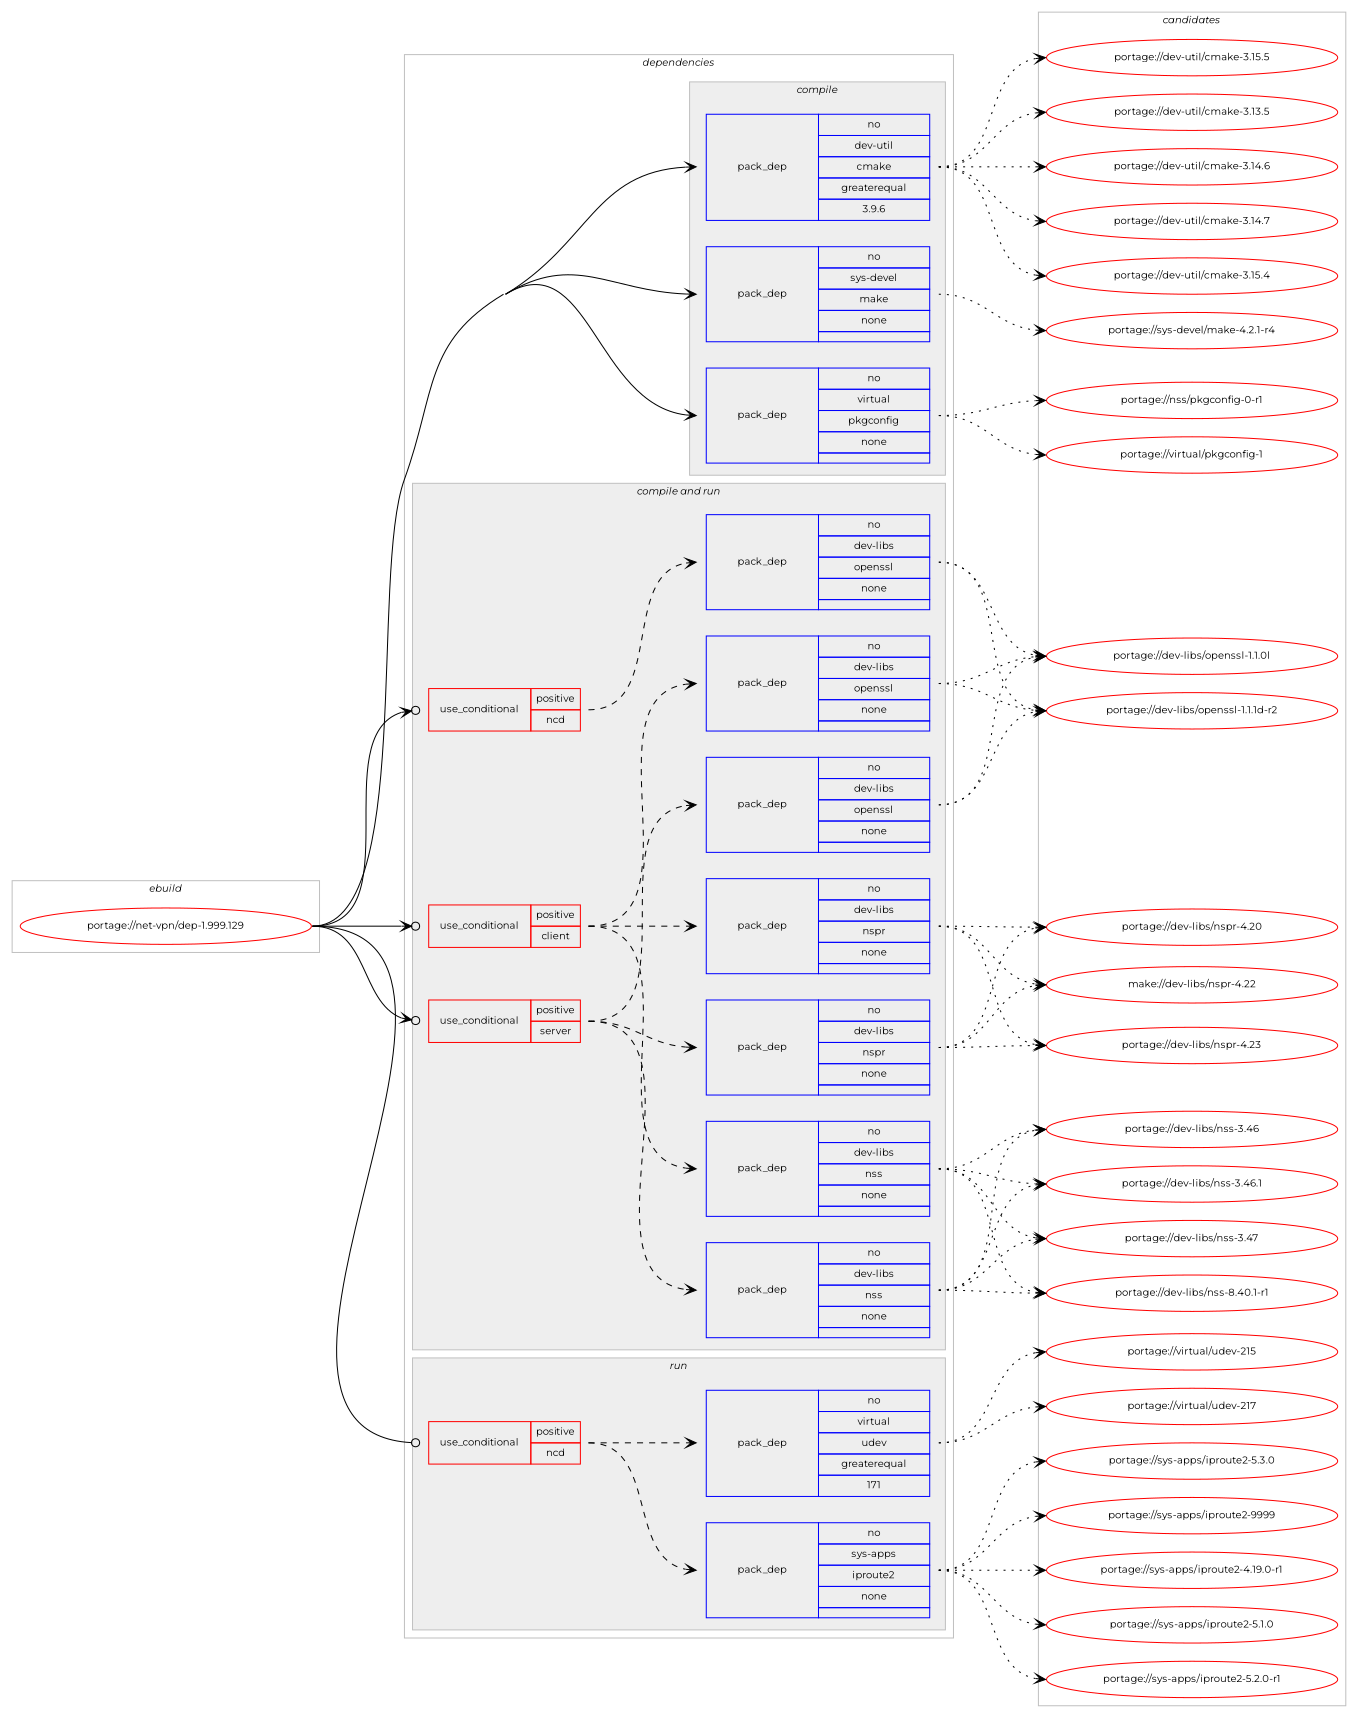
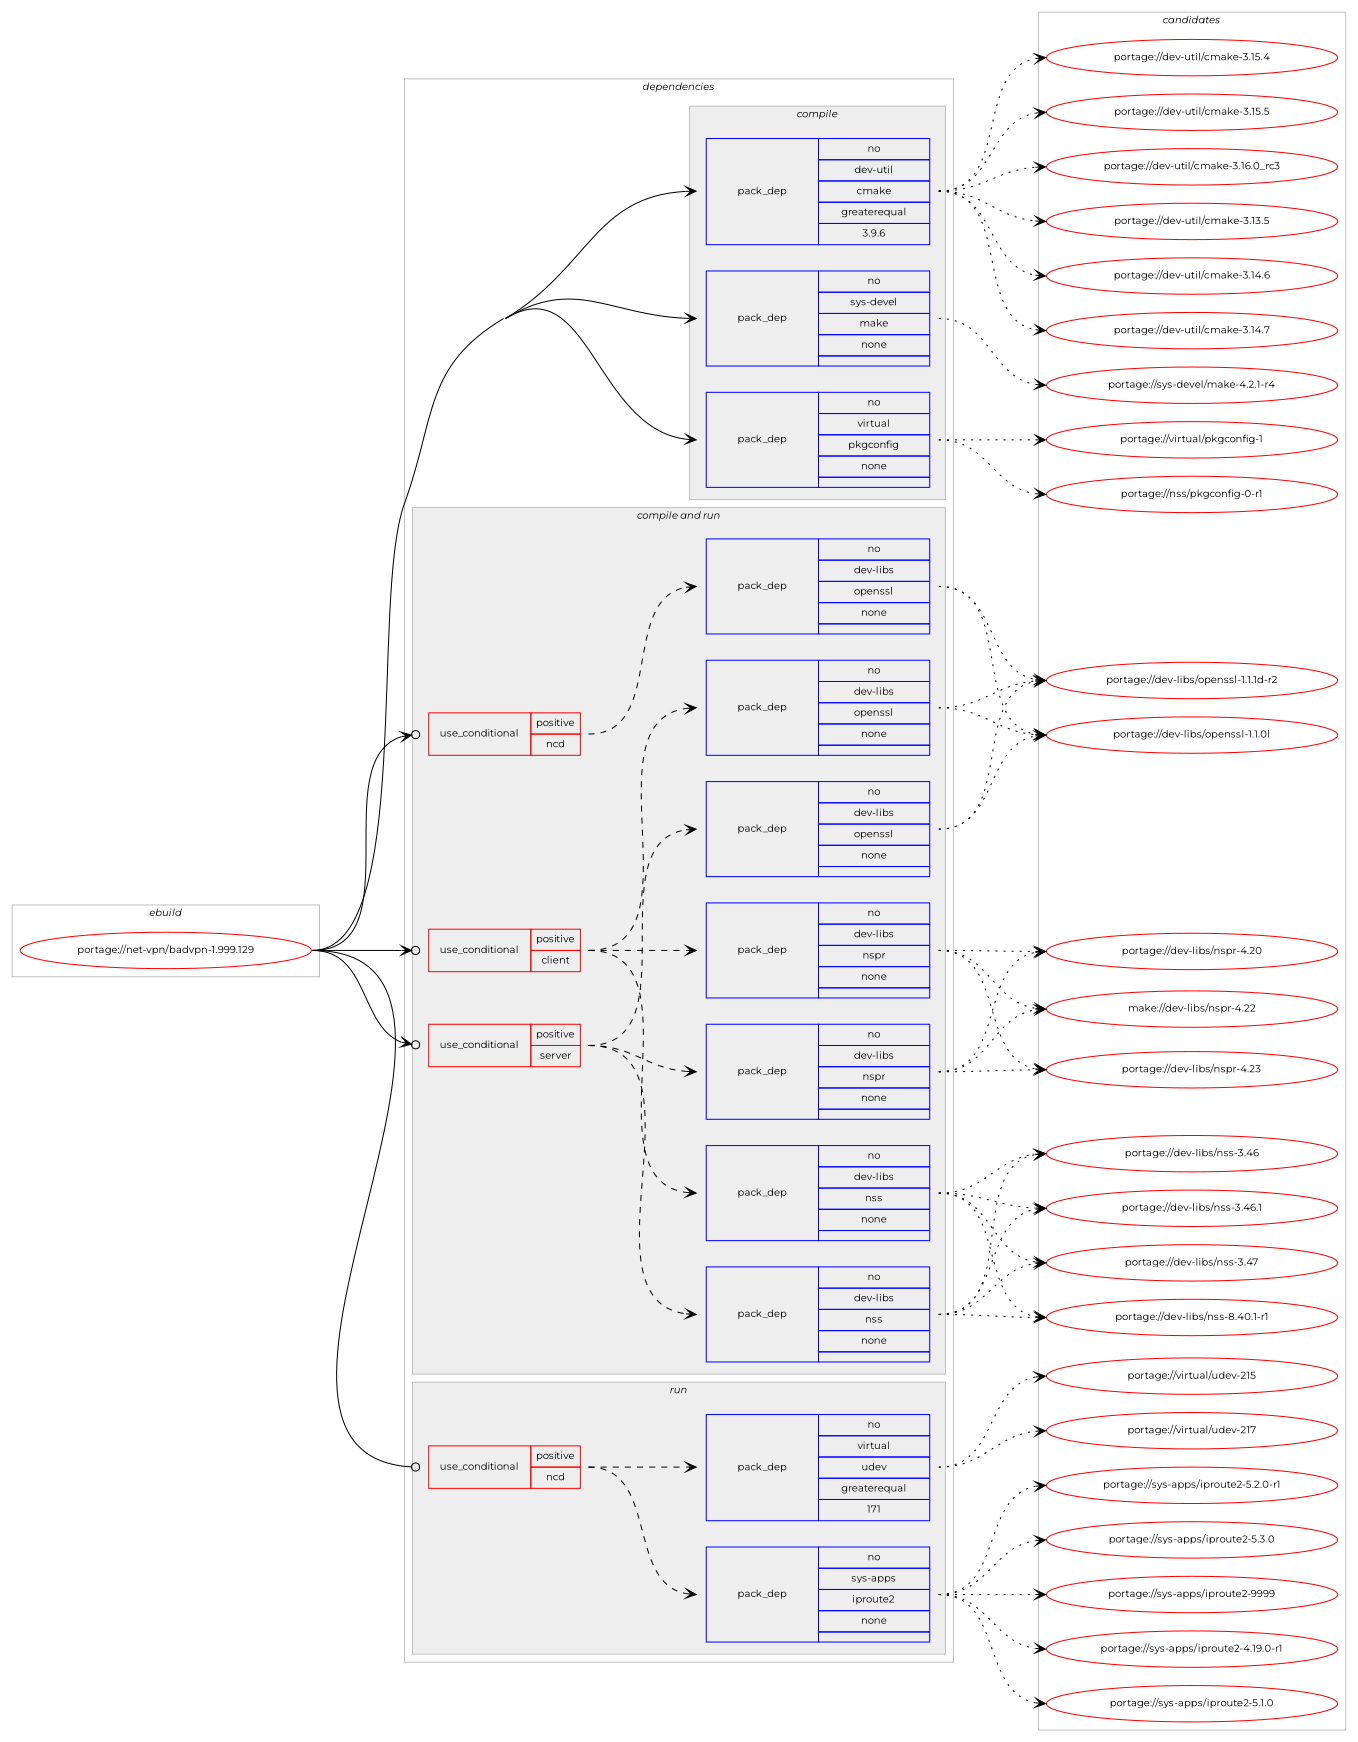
  digraph {
    compound=true
    concentrate=true
    fontname=Montserrat
    fontsize=10
    newrank=true
    rankdir=LR
    ranksep=1.5
    node [color=red fontname=Montserrat fontsize=10]
    edge [arrowhead=vee fontname=Montserrat headport=w style=dotted tailport=e weight=100]
-   n1 [label="portage://net-vpn/dep-1.999.129" width=4]
+   n1 [label="portage://net-vpn/badvpn-1.999.129" width=4]
    n2 [color=blue label=<<TABLE BORDER="0" CELLBORDER="1" CELLSPACING="0" CELLPADDING="4" WIDTH="220"><TR><TD ROWSPAN="6" CELLPADDING="30">pack_dep</TD></TR><TR><TD WIDTH="110">no</TD></TR><TR><TD>dev-util</TD></TR><TR><TD>cmake</TD></TR><TR><TD>greaterequal</TD></TR><TR><TD>3.9.6</TD></TR></TABLE>> shape=none]
    n3 [color=blue label=<<TABLE BORDER="0" CELLBORDER="1" CELLSPACING="0" CELLPADDING="4" WIDTH="220"><TR><TD ROWSPAN="6" CELLPADDING="30">pack_dep</TD></TR><TR><TD WIDTH="110">no</TD></TR><TR><TD>sys-devel</TD></TR><TR><TD>make</TD></TR><TR><TD>none</TD></TR><TR><TD></TD></TR></TABLE>> shape=none]
    n4 [color=blue label=<<TABLE BORDER="0" CELLBORDER="1" CELLSPACING="0" CELLPADDING="4" WIDTH="220"><TR><TD ROWSPAN="6" CELLPADDING="30">pack_dep</TD></TR><TR><TD WIDTH="110">no</TD></TR><TR><TD>virtual</TD></TR><TR><TD>pkgconfig</TD></TR><TR><TD>none</TD></TR><TR><TD></TD></TR></TABLE>> shape=none]
    n5 [color=blue label=<<TABLE BORDER="0" CELLBORDER="1" CELLSPACING="0" CELLPADDING="4" WIDTH="220"><TR><TD ROWSPAN="6" CELLPADDING="30">pack_dep</TD></TR><TR><TD WIDTH="110">no</TD></TR><TR><TD>dev-libs</TD></TR><TR><TD>nspr</TD></TR><TR><TD>none</TD></TR><TR><TD></TD></TR></TABLE>> shape=none]
    n6 [color=blue label=<<TABLE BORDER="0" CELLBORDER="1" CELLSPACING="0" CELLPADDING="4" WIDTH="220"><TR><TD ROWSPAN="6" CELLPADDING="30">pack_dep</TD></TR><TR><TD WIDTH="110">no</TD></TR><TR><TD>dev-libs</TD></TR><TR><TD>nss</TD></TR><TR><TD>none</TD></TR><TR><TD></TD></TR></TABLE>> shape=none]
    n7 [color=blue label=<<TABLE BORDER="0" CELLBORDER="1" CELLSPACING="0" CELLPADDING="4" WIDTH="220"><TR><TD ROWSPAN="6" CELLPADDING="30">pack_dep</TD></TR><TR><TD WIDTH="110">no</TD></TR><TR><TD>dev-libs</TD></TR><TR><TD>openssl</TD></TR><TR><TD>none</TD></TR><TR><TD></TD></TR></TABLE>> shape=none]
    n8 [label=<<TABLE BORDER="0" CELLBORDER="1" CELLSPACING="0" CELLPADDING="4"><TR><TD ROWSPAN="3" CELLPADDING="10">use_conditional</TD></TR><TR><TD>positive</TD></TR><TR><TD>client</TD></TR></TABLE>> shape=none]
    n9 [color=blue label=<<TABLE BORDER="0" CELLBORDER="1" CELLSPACING="0" CELLPADDING="4" WIDTH="220"><TR><TD ROWSPAN="6" CELLPADDING="30">pack_dep</TD></TR><TR><TD WIDTH="110">no</TD></TR><TR><TD>dev-libs</TD></TR><TR><TD>openssl</TD></TR><TR><TD>none</TD></TR><TR><TD></TD></TR></TABLE>> shape=none]
    n10 [label=<<TABLE BORDER="0" CELLBORDER="1" CELLSPACING="0" CELLPADDING="4"><TR><TD ROWSPAN="3" CELLPADDING="10">use_conditional</TD></TR><TR><TD>positive</TD></TR><TR><TD>ncd</TD></TR></TABLE>> shape=none]
    n11 [color=blue label=<<TABLE BORDER="0" CELLBORDER="1" CELLSPACING="0" CELLPADDING="4" WIDTH="220"><TR><TD ROWSPAN="6" CELLPADDING="30">pack_dep</TD></TR><TR><TD WIDTH="110">no</TD></TR><TR><TD>dev-libs</TD></TR><TR><TD>nss</TD></TR><TR><TD>none</TD></TR><TR><TD></TD></TR></TABLE>> shape=none]
    n12 [color=blue label=<<TABLE BORDER="0" CELLBORDER="1" CELLSPACING="0" CELLPADDING="4" WIDTH="220"><TR><TD ROWSPAN="6" CELLPADDING="30">pack_dep</TD></TR><TR><TD WIDTH="110">no</TD></TR><TR><TD>dev-libs</TD></TR><TR><TD>nspr</TD></TR><TR><TD>none</TD></TR><TR><TD></TD></TR></TABLE>> shape=none]
    n13 [color=blue label=<<TABLE BORDER="0" CELLBORDER="1" CELLSPACING="0" CELLPADDING="4" WIDTH="220"><TR><TD ROWSPAN="6" CELLPADDING="30">pack_dep</TD></TR><TR><TD WIDTH="110">no</TD></TR><TR><TD>dev-libs</TD></TR><TR><TD>openssl</TD></TR><TR><TD>none</TD></TR><TR><TD></TD></TR></TABLE>> shape=none]
    n14 [label=<<TABLE BORDER="0" CELLBORDER="1" CELLSPACING="0" CELLPADDING="4"><TR><TD ROWSPAN="3" CELLPADDING="10">use_conditional</TD></TR><TR><TD>positive</TD></TR><TR><TD>server</TD></TR></TABLE>> shape=none]
    n15 [color=blue label=<<TABLE BORDER="0" CELLBORDER="1" CELLSPACING="0" CELLPADDING="4" WIDTH="220"><TR><TD ROWSPAN="6" CELLPADDING="30">pack_dep</TD></TR><TR><TD WIDTH="110">no</TD></TR><TR><TD>sys-apps</TD></TR><TR><TD>iproute2</TD></TR><TR><TD>none</TD></TR><TR><TD></TD></TR></TABLE>> shape=none]
    n16 [color=blue label=<<TABLE BORDER="0" CELLBORDER="1" CELLSPACING="0" CELLPADDING="4" WIDTH="220"><TR><TD ROWSPAN="6" CELLPADDING="30">pack_dep</TD></TR><TR><TD WIDTH="110">no</TD></TR><TR><TD>virtual</TD></TR><TR><TD>udev</TD></TR><TR><TD>greaterequal</TD></TR><TR><TD>171</TD></TR></TABLE>> shape=none]
    n17 [label=<<TABLE BORDER="0" CELLBORDER="1" CELLSPACING="0" CELLPADDING="4"><TR><TD ROWSPAN="3" CELLPADDING="10">use_conditional</TD></TR><TR><TD>positive</TD></TR><TR><TD>ncd</TD></TR></TABLE>> shape=none]
    n18 [label="portage://dev-util/cmake-3.13.5" width=4]
    n19 [label="portage://dev-util/cmake-3.14.6" width=4]
    n20 [label="portage://dev-util/cmake-3.14.7" width=4]
    n21 [label="portage://dev-util/cmake-3.15.4" width=4]
    n22 [label="portage://dev-util/cmake-3.15.5" width=4]
+   n23 [label="portage://dev-util/cmake-3.16.0_rc3" width=4]
    n24 [label="portage://sys-devel/make-4.2.1-r4" width=4]
    n25 [label="portage://nss/pkgconfig-0-r1" width=4]
    n26 [label="portage://virtual/pkgconfig-1" width=4]
    n27 [label="portage://dev-libs/nspr-4.20" width=4]
    n28 [label="make://dev-libs/nspr-4.22" width=4]
    n29 [label="portage://dev-libs/nspr-4.23" width=4]
    n30 [label="portage://dev-libs/nss-8.40.1-r1" width=4]
    n31 [label="portage://dev-libs/nss-3.46" width=4]
    n32 [label="portage://dev-libs/nss-3.46.1" width=4]
    n33 [label="portage://dev-libs/nss-3.47" width=4]
    n34 [label="portage://dev-libs/openssl-1.1.0l" width=4]
    n35 [label="portage://dev-libs/openssl-1.1.1d-r2" width=4]
    n36 [label="portage://sys-apps/iproute2-4.19.0-r1" width=4]
    n37 [label="portage://sys-apps/iproute2-5.1.0" width=4]
    n38 [label="portage://sys-apps/iproute2-5.2.0-r1" width=4]
    n39 [label="portage://sys-apps/iproute2-5.3.0" width=4]
    n40 [label="portage://sys-apps/iproute2-9999" width=4]
    n41 [label="portage://virtual/udev-215" width=4]
    n42 [label="portage://virtual/udev-217" width=4]
    subgraph cluster_1 {
      color=gray
      label=<<i>ebuild</i>>
      rank=same
      n1
    }
    subgraph cluster_2 {
      color=gray
      label=<<i>dependencies</i>>
      subgraph cluster_3 {
        color=gray
        fillcolor="#eeeeee"
        label=<<i>compile</i>>
        style=filled
        subgraph sub_4 {
          color=gray
          fillcolor="#eeeeee"
          label=<<i>compile</i>>
          style=filled
          n2
        }
        subgraph sub_5 {
          color=gray
          fillcolor="#eeeeee"
          label=<<i>compile</i>>
          style=filled
          n3
        }
        subgraph sub_6 {
          color=gray
          fillcolor="#eeeeee"
          label=<<i>compile</i>>
          style=filled
          n4
        }
      }
      subgraph cluster_7 {
        color=gray
        fillcolor="#eeeeee"
        label=<<i>compile and run</i>>
        style=filled
        subgraph sub_8 {
          color=gray
          fillcolor="#eeeeee"
          label=<<i>compile and run</i>>
          style=filled
          n8
          subgraph sub_9 {
            color=gray
            fillcolor="#eeeeee"
            label=<<i>compile and run</i>>
            style=filled
            n5
          }
          subgraph sub_10 {
            color=gray
            fillcolor="#eeeeee"
            label=<<i>compile and run</i>>
            style=filled
            n6
          }
          subgraph sub_11 {
            color=gray
            fillcolor="#eeeeee"
            label=<<i>compile and run</i>>
            style=filled
            n7
          }
        }
        subgraph sub_12 {
          color=gray
          fillcolor="#eeeeee"
          label=<<i>compile and run</i>>
          style=filled
          n10
          subgraph sub_13 {
            color=gray
            fillcolor="#eeeeee"
            label=<<i>compile and run</i>>
            style=filled
            n9
          }
        }
        subgraph sub_14 {
          color=gray
          fillcolor="#eeeeee"
          label=<<i>compile and run</i>>
          style=filled
          n14
          subgraph sub_15 {
            color=gray
            fillcolor="#eeeeee"
            label=<<i>compile and run</i>>
            style=filled
            n11
          }
          subgraph sub_16 {
            color=gray
            fillcolor="#eeeeee"
            label=<<i>compile and run</i>>
            style=filled
            n12
          }
          subgraph sub_17 {
            color=gray
            fillcolor="#eeeeee"
            label=<<i>compile and run</i>>
            style=filled
            n13
          }
        }
      }
      subgraph cluster_18 {
        color=gray
        fillcolor="#eeeeee"
        label=<<i>run</i>>
        style=filled
        subgraph sub_19 {
          color=gray
          fillcolor="#eeeeee"
          label=<<i>run</i>>
          style=filled
          n17
          subgraph sub_20 {
            color=gray
            fillcolor="#eeeeee"
            label=<<i>run</i>>
            style=filled
            n15
          }
          subgraph sub_21 {
            color=gray
            fillcolor="#eeeeee"
            label=<<i>run</i>>
            style=filled
            n16
          }
        }
      }
    }
    subgraph cluster_22 {
      color=gray
      label=<<i>candidates</i>>
      rank=same
      subgraph sub_23 {
        color=black
        label=<<i>candidates</i>>
        nodesep=1
        rank=same
        n18
        n19
        n20
        n21
        n22
+       n23
      }
      subgraph sub_24 {
        color=black
        label=<<i>candidates</i>>
        nodesep=1
        rank=same
        n24
      }
      subgraph sub_25 {
        color=black
        label=<<i>candidates</i>>
        nodesep=1
        rank=same
        n25
        n26
      }
      subgraph sub_26 {
        color=black
        label=<<i>candidates</i>>
        nodesep=1
        rank=same
        n27
        n28
        n29
      }
      subgraph sub_27 {
        color=black
        label=<<i>candidates</i>>
        nodesep=1
        rank=same
        n30
        n31
        n32
        n33
      }
      subgraph sub_28 {
        color=black
        label=<<i>candidates</i>>
        nodesep=1
        rank=same
        n34
        n35
      }
      subgraph sub_29 {
        color=black
        label=<<i>candidates</i>>
        nodesep=1
        rank=same
        n34
        n35
      }
      subgraph sub_30 {
        color=black
        label=<<i>candidates</i>>
        nodesep=1
        rank=same
        n27
        n28
        n29
      }
      subgraph sub_31 {
        color=black
        label=<<i>candidates</i>>
        nodesep=1
        rank=same
        n30
        n31
        n32
        n33
      }
      subgraph sub_32 {
        color=black
        label=<<i>candidates</i>>
        nodesep=1
        rank=same
        n34
        n35
      }
      subgraph sub_33 {
        color=black
        label=<<i>candidates</i>>
        nodesep=1
        rank=same
        n36
        n37
        n38
        n39
        n40
      }
      subgraph sub_34 {
        color=black
        label=<<i>candidates</i>>
        nodesep=1
        rank=same
        n41
        n42
      }
    }
    n1 -> n2 [style=solid weight=20]
    n1 -> n3 [style=solid weight=20]
    n1 -> n4 [style=solid weight=20]
    n1 -> n8 [arrowhead=odotvee style=solid weight=20]
    n1 -> n10 [arrowhead=odotvee style=solid weight=20]
    n1 -> n14 [arrowhead=odotvee style=solid weight=20]
    n1 -> n17 [arrowhead=odot style=solid weight=20]
    n2 -> n18
    n2 -> n19
    n2 -> n20
    n2 -> n21
    n2 -> n22
+   n2 -> n23
    n3 -> n24
    n4 -> n25
    n4 -> n26
    n5 -> n27
    n5 -> n28
    n5 -> n29
    n6 -> n30
    n6 -> n31
    n6 -> n32
    n6 -> n33
    n7 -> n34
    n7 -> n35
    n8 -> n5 [style=dashed weight=20]
    n8 -> n6 [style=dashed weight=20]
    n8 -> n7 [style=dashed weight=20]
    n9 -> n34
    n9 -> n35
    n10 -> n9 [style=dashed weight=20]
    n11 -> n30
    n11 -> n31
    n11 -> n32
    n11 -> n33
    n12 -> n27
    n12 -> n28
    n12 -> n29
    n13 -> n34
    n13 -> n35
    n14 -> n11 [style=dashed weight=20]
    n14 -> n12 [style=dashed weight=20]
    n14 -> n13 [style=dashed weight=20]
    n15 -> n36
    n15 -> n37
    n15 -> n38
    n15 -> n39
    n15 -> n40
    n16 -> n41
    n16 -> n42
    n17 -> n15 [style=dashed weight=20]
    n17 -> n16 [style=dashed weight=20]
  }
